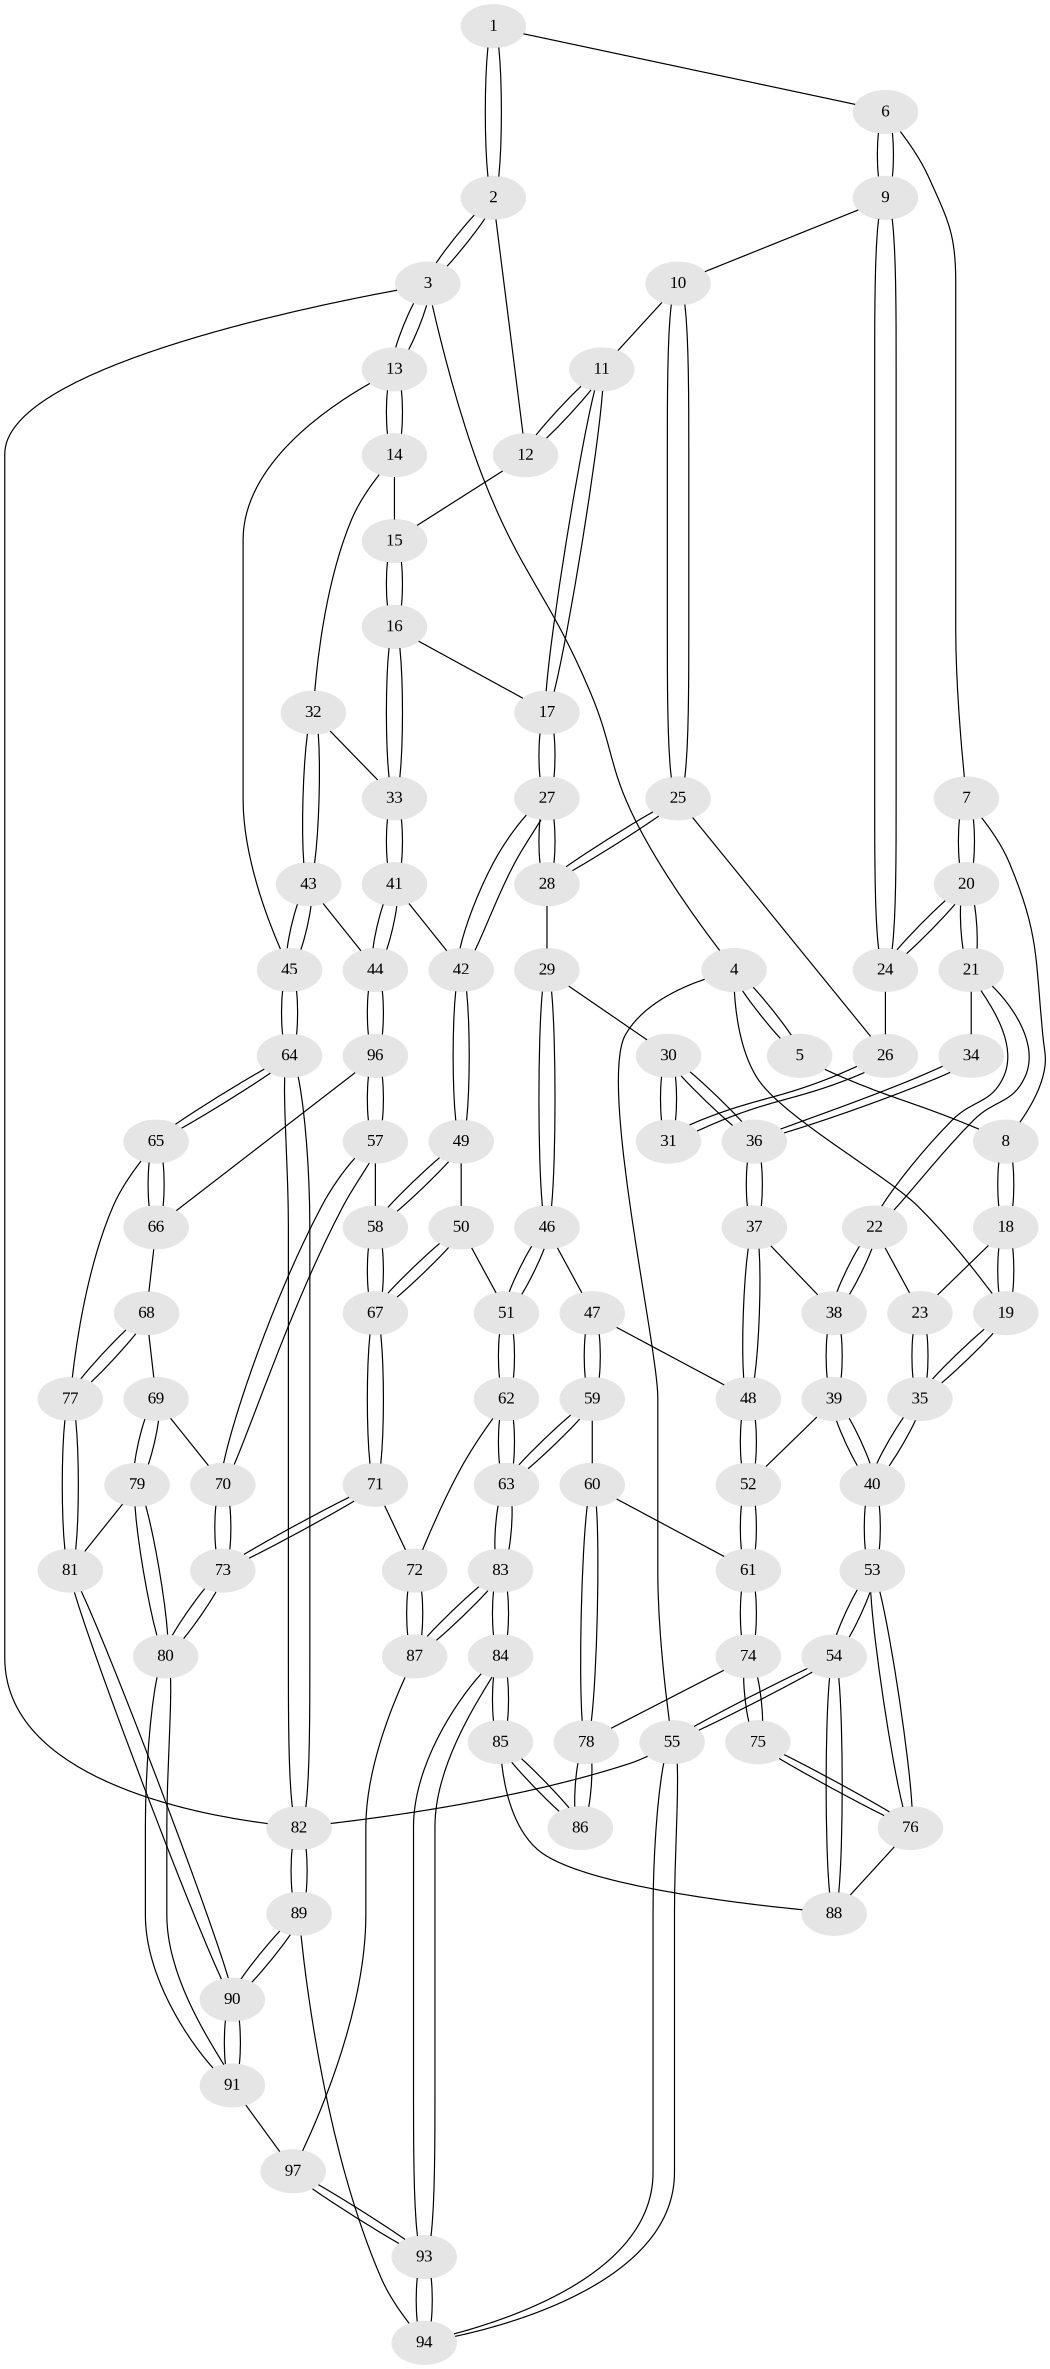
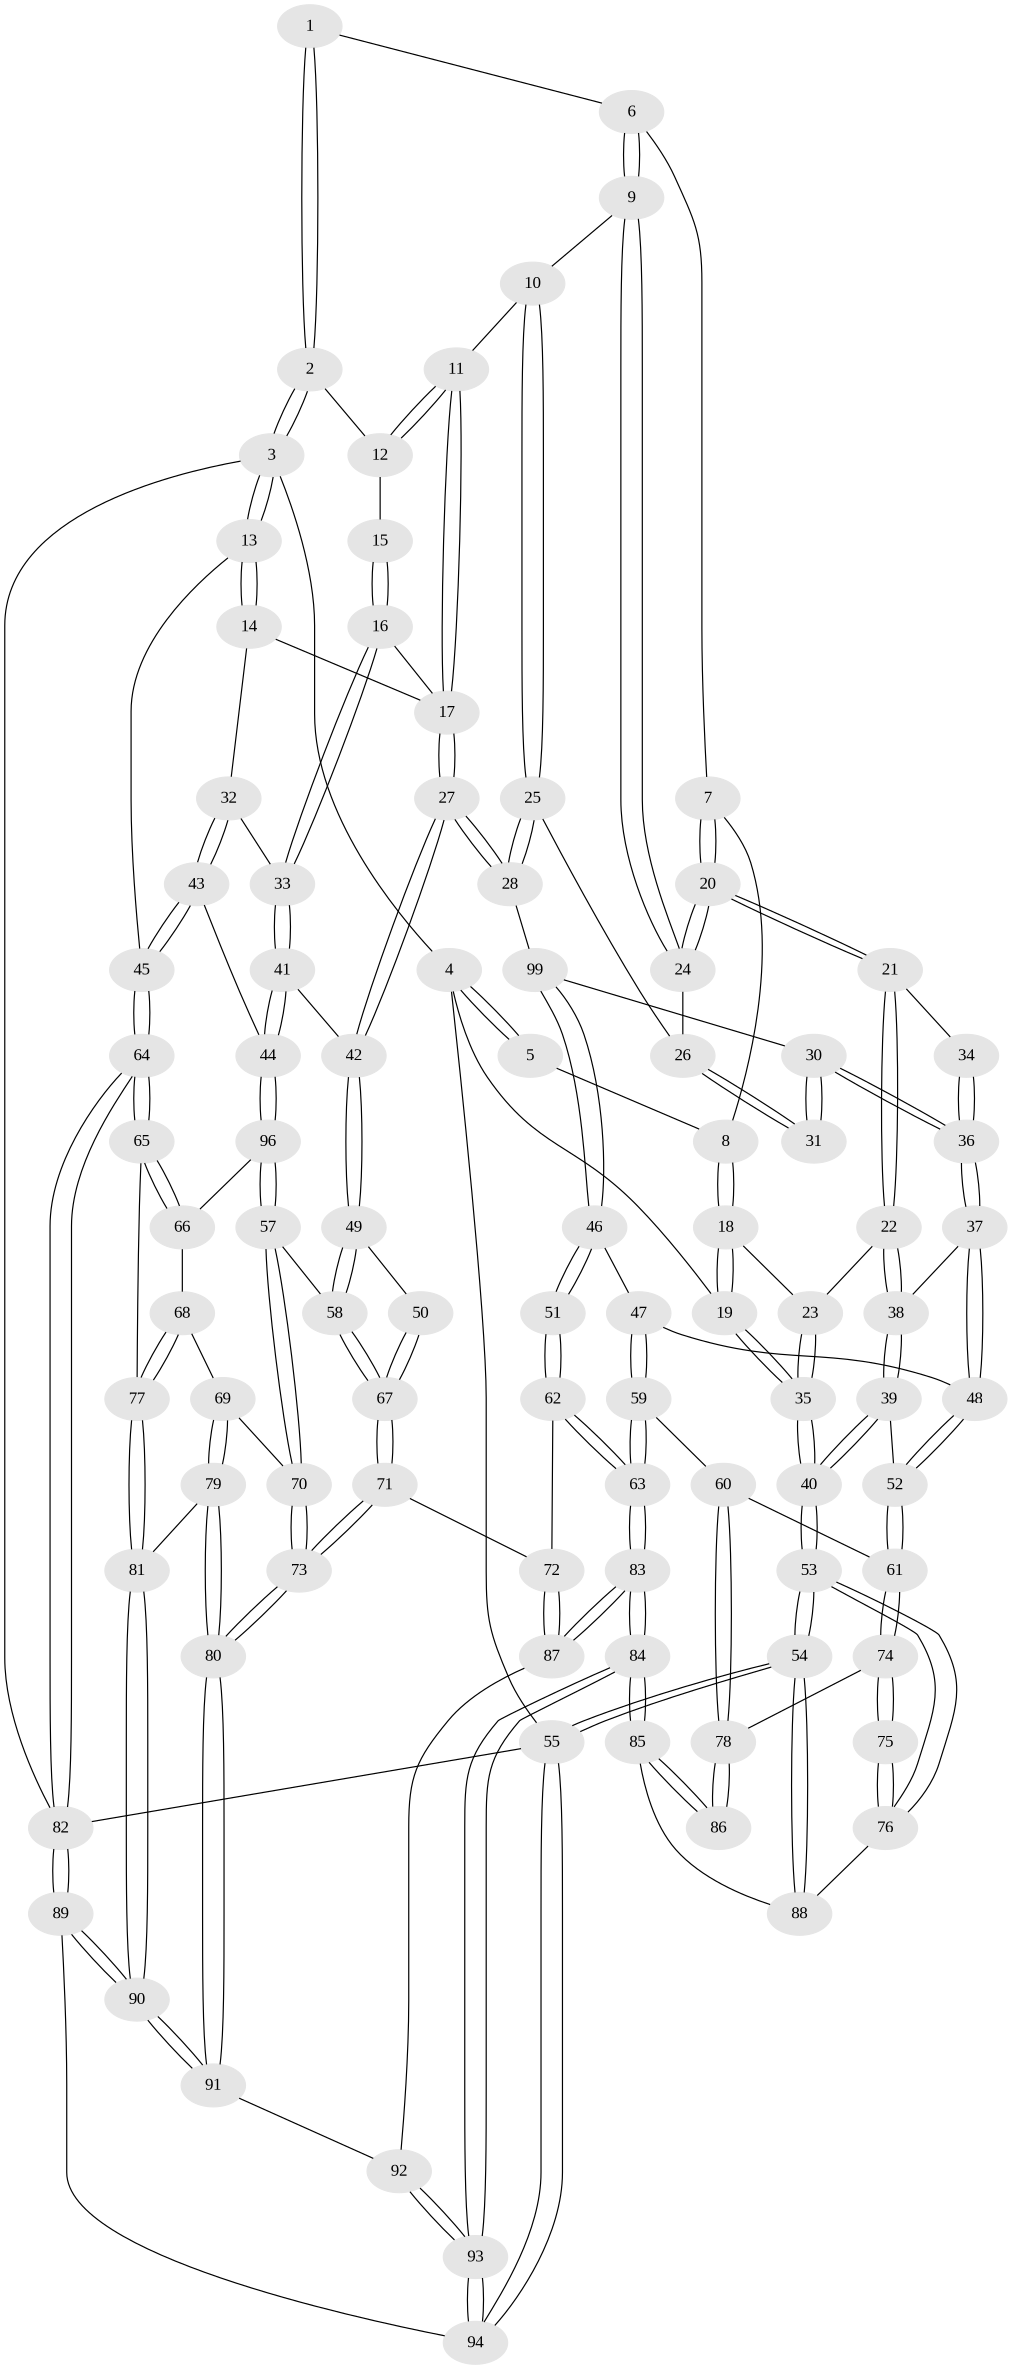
  graph {
    fontname="Liberation Serif"
    node [color=gray90 fontname="Liberation Serif" style=filled]
    edge [fontname="Liberation Serif"]
    1
    2
    6
    3
    12
    7
    9
    4
    13
    82
    15
    5
    19
    55
    14
    45
    89
    8
    35
    94
    18
    20
    10
    24
    21
    23
    11
    25
    26
    17
    28
    27
    16
    32
    64
    33
    43
    41
    42
    40
    22
    34
    38
    36
    39
    31
-   29
+   29 [label=99]
    49
    30
    46
    47
    51
    37
    44
    53
    48
    52
    61
    54
    76
    n61 [label=96]
    50
    58
    57
    66
    65
    59
    62
    60
    63
    67
    71
    72
    74
    88
    70
    68
    73
    78
    83
    86
    75
    87
    84
    77
    81
    69
    79
    80
-   92 [label=97]
+   92
    91
    90
    85
    93
    1 -- 2
    1 -- 2
    1 -- 6
    2 -- 3
    2 -- 3
    2 -- 12
    6 -- 7
    6 -- 9
    6 -- 9
    3 -- 4
    3 -- 13
    3 -- 13
    3 -- 82
    12 -- 15
    7 -- 8
    7 -- 20
    7 -- 20
    9 -- 10
    9 -- 24
    9 -- 24
    4 -- 5
    4 -- 5
    4 -- 19
    4 -- 55
    13 -- 14
    13 -- 14
    13 -- 45
    82 -- 89
    82 -- 89
    15 -- 16
    15 -- 16
    5 -- 8
    19 -- 35
    19 -- 35
    55 -- 82
    55 -- 94
    55 -- 94
-   14 -- 15
+   14 -- 17
    14 -- 32
    45 -- 64
    45 -- 64
    89 -- 94
    89 -- 90
    89 -- 90
    8 -- 18
    8 -- 18
    35 -- 40
    35 -- 40
    18 -- 19
    18 -- 19
    18 -- 23
    20 -- 24
    20 -- 24
    20 -- 21
    20 -- 21
    10 -- 11
    10 -- 25
    10 -- 25
    24 -- 26
    21 -- 22
    21 -- 22
    21 -- 34
    23 -- 35
    23 -- 35
    11 -- 12
    11 -- 12
    11 -- 17
    11 -- 17
    25 -- 26
    25 -- 28
    25 -- 28
    26 -- 31
    26 -- 31
    17 -- 27
    17 -- 27
    28 -- 29
    27 -- 28
    27 -- 28
    27 -- 42
    27 -- 42
    16 -- 17
    16 -- 33
    16 -- 33
    32 -- 33
    32 -- 43
    32 -- 43
    64 -- 82
    64 -- 82
    64 -- 65
    64 -- 65
    33 -- 41
    33 -- 41
    43 -- 45
    43 -- 45
    43 -- 44
    41 -- 42
    41 -- 44
    41 -- 44
    42 -- 49
    42 -- 49
    40 -- 53
    40 -- 53
    22 -- 23
    22 -- 38
    22 -- 38
    34 -- 36
    34 -- 36
    38 -- 39
    38 -- 39
    36 -- 37
    36 -- 37
    39 -- 40
    39 -- 40
    39 -- 52
    29 -- 30
    29 -- 46
    29 -- 46
    49 -- 50
    49 -- 58
    49 -- 58
    30 -- 36
    30 -- 36
    30 -- 31
    30 -- 31
    46 -- 47
    46 -- 51
    46 -- 51
    47 -- 48
    47 -- 59
    47 -- 59
    51 -- 62
    51 -- 62
    37 -- 38
    37 -- 48
    37 -- 48
    44 -- n61
    44 -- n61
    53 -- 54
    53 -- 54
    53 -- 76
    53 -- 76
    48 -- 52
    48 -- 52
    52 -- 61
    52 -- 61
    61 -- 74
    61 -- 74
    54 -- 55
    54 -- 55
    54 -- 88
    54 -- 88
    76 -- 88
    n61 -- 57
    n61 -- 57
    n61 -- 66
-   50 -- 51
    50 -- 67
    50 -- 67
    58 -- 67
    58 -- 67
    57 -- 58
    57 -- 70
    57 -- 70
    66 -- 68
    65 -- 66
    65 -- 66
    65 -- 77
    59 -- 60
    59 -- 63
    59 -- 63
    62 -- 63
    62 -- 63
    62 -- 72
    60 -- 61
    60 -- 78
    60 -- 78
    63 -- 83
    63 -- 83
    67 -- 71
    67 -- 71
    71 -- 72
    71 -- 73
    71 -- 73
    72 -- 87
    72 -- 87
    74 -- 78
    74 -- 75
    74 -- 75
    70 -- 73
    70 -- 73
    68 -- 77
    68 -- 77
    68 -- 69
    73 -- 80
    73 -- 80
    78 -- 86
    78 -- 86
    83 -- 87
    83 -- 87
    83 -- 84
    83 -- 84
    75 -- 76
    75 -- 76
    87 -- 92
    84 -- 85
    84 -- 85
    84 -- 93
    84 -- 93
    77 -- 81
    77 -- 81
    81 -- 90
    81 -- 90
    69 -- 70
    69 -- 79
    69 -- 79
    79 -- 81
    79 -- 80
    79 -- 80
    80 -- 91
    80 -- 91
    92 -- 93
    92 -- 93
    91 -- 92
    90 -- 91
    90 -- 91
    85 -- 88
    85 -- 86
    85 -- 86
    93 -- 94
    93 -- 94
  }
